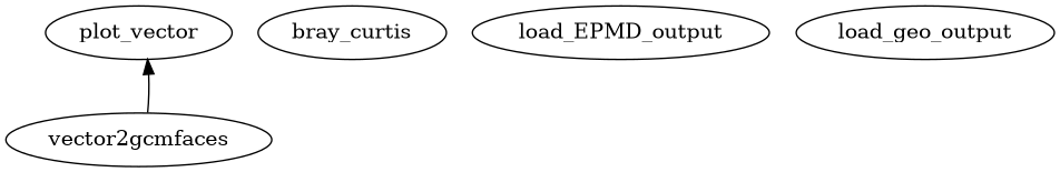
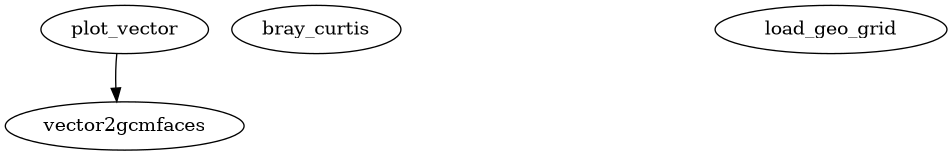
  digraph {
    plot_vector
    vector2gcmfaces
    bray_curtis
-   load_EPMD_output
-   load_geo_grid [label=load_geo_output]
-   vector2gcmfaces -> plot_vector
+   load_geo_grid
+   plot_vector -> vector2gcmfaces
  }
